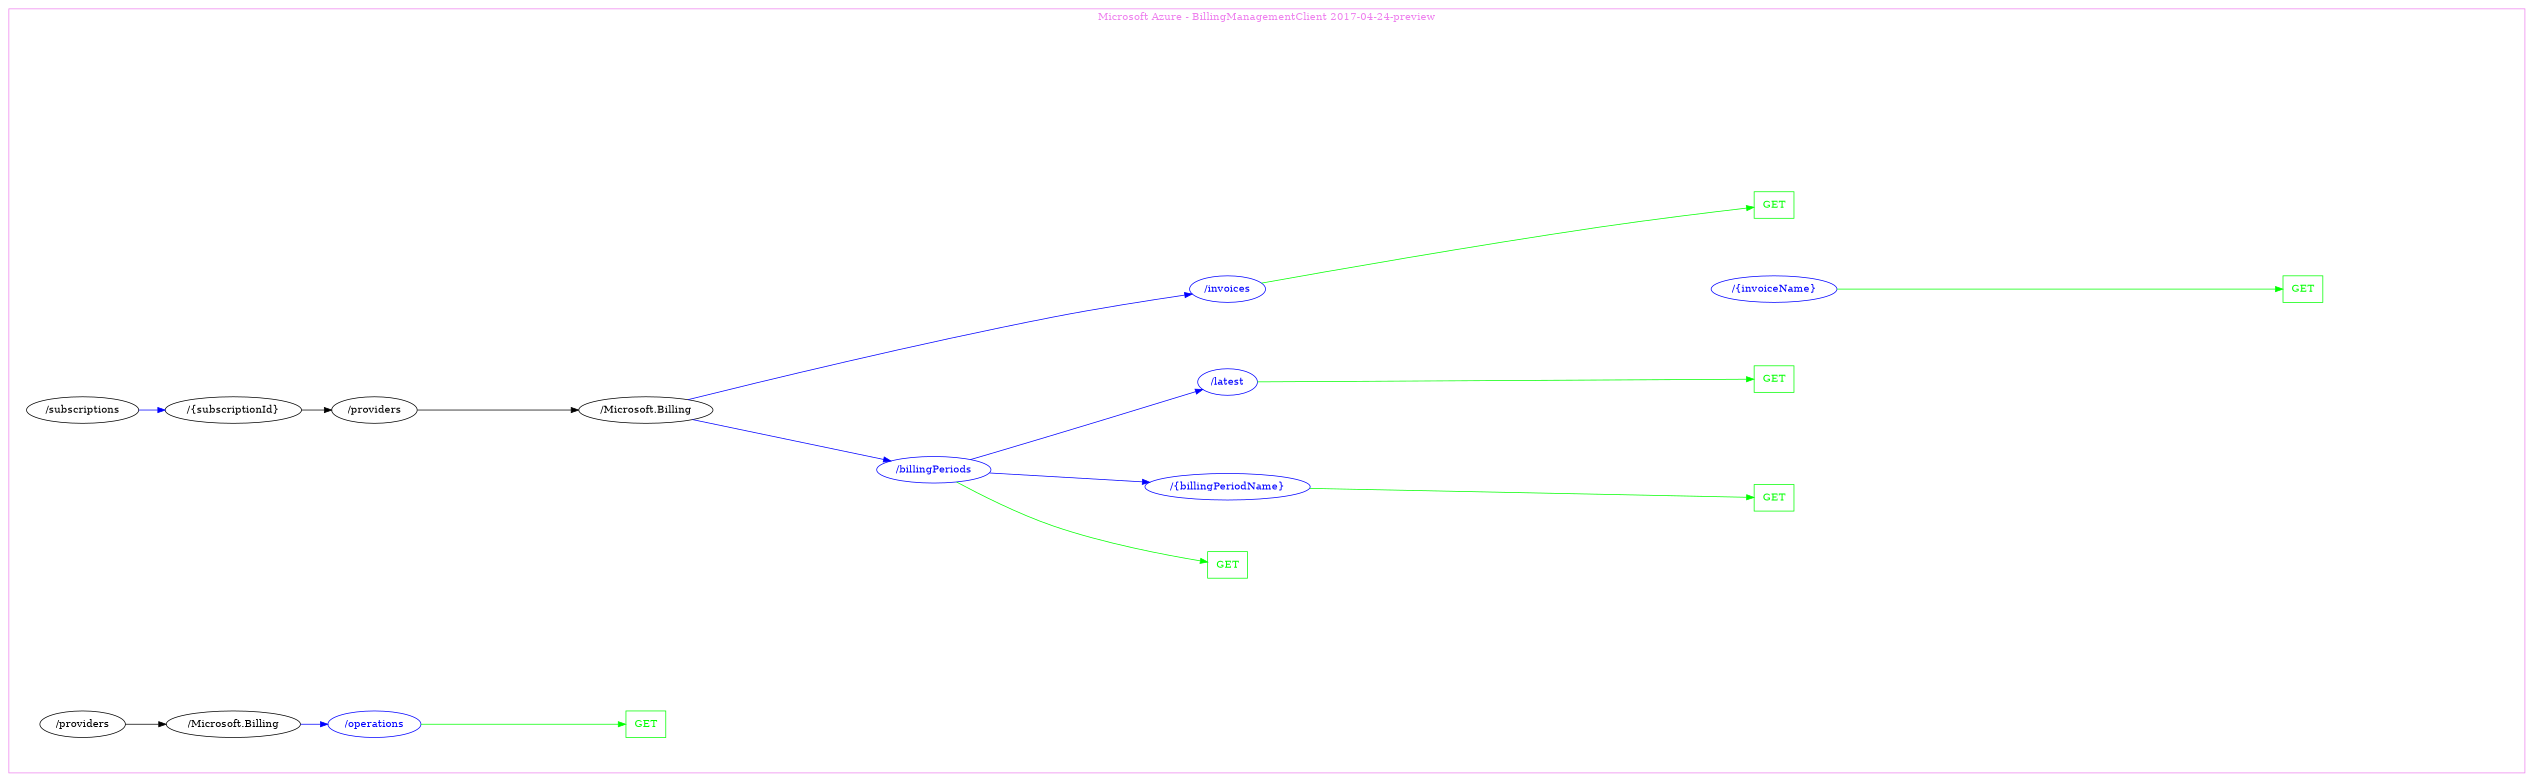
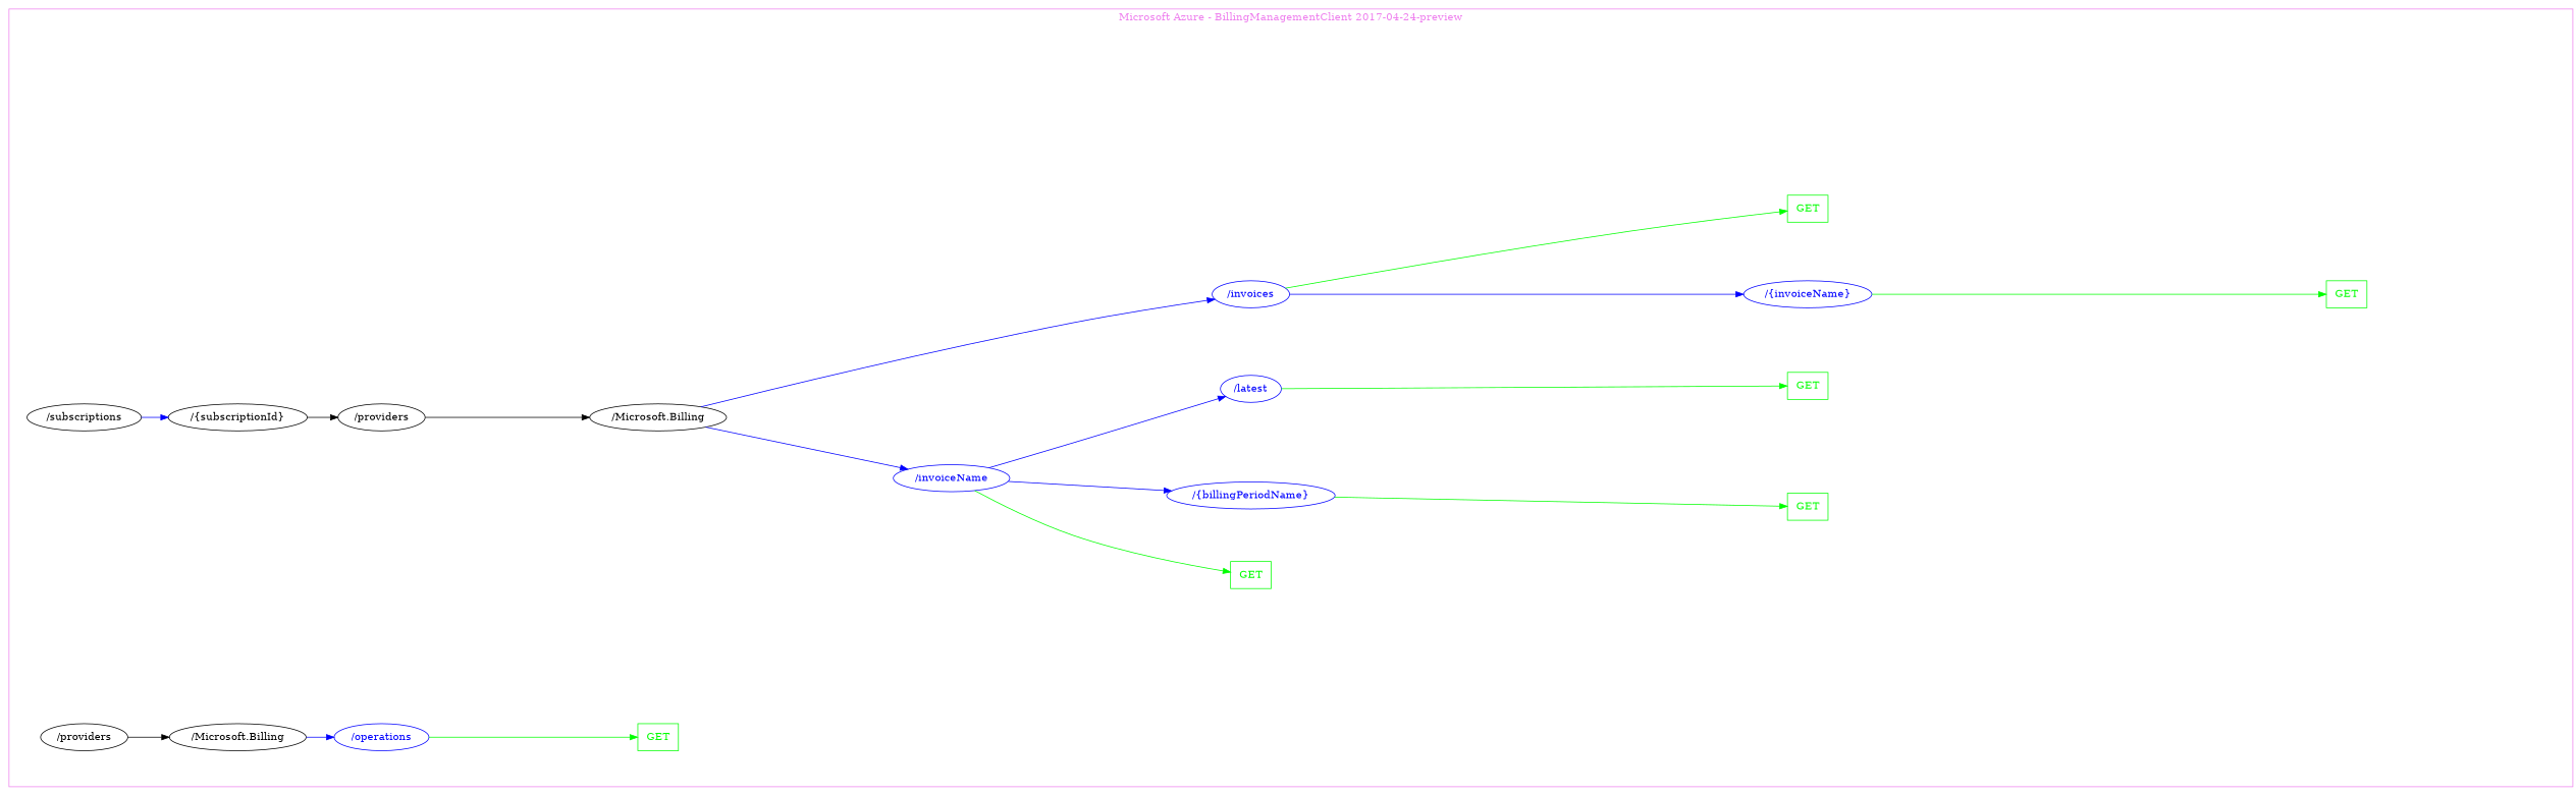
  digraph {
    rankdir=LR
    node [color=green fontcolor=green shape=ellipse]
    edge [color=blue fontcolor=green]
    n1 [label=GET shape=box]
    n2 [label=GET shape=box]
    n3 [color=blue fontcolor=blue label="/{billingPeriodName}"]
-   n4 [color=blue fontcolor=blue label="/billingPeriods"]
+   n4 [color=blue fontcolor=blue label="/invoiceName"]
    n5 [label=GET shape=box]
    n6 [label=GET shape=box]
    n7 [color=blue fontcolor=blue label="/latest"]
    n8 [label=GET shape=box]
    n9 [color=blue fontcolor=blue label="/{invoiceName}"]
    n10 [color=blue fontcolor=blue label="/invoices"]
    n11 [color=black fontcolor=black label="/Microsoft.Billing"]
    n12 [color=black fontcolor=black label="/providers"]
    n13 [color=black fontcolor=black label="/{subscriptionId}"]
    n14 [color=black fontcolor=black label="/subscriptions"]
    n15 [label=GET shape=box]
    n16 [color=blue fontcolor=blue label="/operations"]
    n17 [color=black fontcolor=black label="/Microsoft.Billing"]
    n18 [color=black fontcolor=black label="/providers"]
    subgraph cluster_1 {
      color=violet
      fontcolor=violet
      label="Microsoft Azure - BillingManagementClient 2017-04-24-preview"
      subgraph cluster_2 {
        color=white
        fontcolor=white
        label="Microsoft Azure - BillingManagementClient 2017-04-24-preview"
        subgraph cluster_3 {
          color=white
          fontcolor=white
          label="Microsoft Azure - BillingManagementClient 2017-04-24-preview"
          n14
          subgraph cluster_4 {
            color=white
            fontcolor=white
            label="Microsoft Azure - BillingManagementClient 2017-04-24-preview"
            n13
            subgraph cluster_5 {
              color=white
              fontcolor=white
              label="Microsoft Azure - BillingManagementClient 2017-04-24-preview"
              n12
              subgraph cluster_6 {
                color=white
                fontcolor=white
                label="Microsoft Azure - BillingManagementClient 2017-04-24-preview"
                n11
                subgraph cluster_7 {
                  color=white
                  fontcolor=white
                  label="Microsoft Azure - BillingManagementClient 2017-04-24-preview"
                  n4
                  subgraph cluster_8 {
                    color=white
                    fontcolor=white
                    label="Microsoft Azure - BillingManagementClient 2017-04-24-preview"
                    n1
                  }
                  subgraph cluster_9 {
                    color=white
                    fontcolor=white
                    label="Microsoft Azure - BillingManagementClient 2017-04-24-preview"
                    n3
                    subgraph cluster_10 {
                      color=white
                      fontcolor=white
                      label="Microsoft Azure - BillingManagementClient 2017-04-24-preview"
                      n2
                    }
                  }
                }
                subgraph cluster_11 {
                  color=white
                  fontcolor=white
                  label="Microsoft Azure - BillingManagementClient 2017-04-24-preview"
                  n10
                  subgraph cluster_12 {
                    color=white
                    fontcolor=white
                    label="Microsoft Azure - BillingManagementClient 2017-04-24-preview"
                    n5
                  }
                  subgraph cluster_13 {
                    color=white
                    fontcolor=white
                    label="Microsoft Azure - BillingManagementClient 2017-04-24-preview"
                    n7
                    subgraph cluster_14 {
                      color=white
                      fontcolor=white
                      label="Microsoft Azure - BillingManagementClient 2017-04-24-preview"
                      n6
                    }
                  }
                  subgraph cluster_15 {
                    color=white
                    fontcolor=white
                    label="Microsoft Azure - BillingManagementClient 2017-04-24-preview"
                    n9
                    subgraph cluster_16 {
                      color=white
                      fontcolor=white
                      label="Microsoft Azure - BillingManagementClient 2017-04-24-preview"
                      n8
                    }
                  }
                }
              }
            }
          }
        }
        subgraph cluster_17 {
          color=white
          fontcolor=white
          label="Microsoft Azure - BillingManagementClient 2017-04-24-preview"
          n18
          subgraph cluster_18 {
            color=white
            fontcolor=white
            label="Microsoft Azure - BillingManagementClient 2017-04-24-preview"
            n17
            subgraph cluster_19 {
              color=white
              fontcolor=white
              label="Microsoft Azure - BillingManagementClient 2017-04-24-preview"
              n16
              subgraph cluster_20 {
                color=white
                fontcolor=white
                label="Microsoft Azure - BillingManagementClient 2017-04-24-preview"
                n15
              }
            }
          }
        }
      }
    }
    n3 -> n2 [color=green]
    n4 -> n1 [color=green]
    n4 -> n3 [fontcolor=blue]
    n4 -> n7 [fontcolor=blue]
    n7 -> n6 [color=green]
    n9 -> n8 [color=green]
    n10 -> n5 [color=green]
+   n10 -> n9 [fontcolor=blue]
    n11 -> n4 [fontcolor=blue]
    n11 -> n10 [fontcolor=blue]
    n12 -> n11 [color=black fontcolor=black]
    n13 -> n12 [color=black fontcolor=black]
    n14 -> n13 [fontcolor=black]
    n16 -> n15 [color=green]
    n17 -> n16 [fontcolor=blue]
    n18 -> n17 [color=black fontcolor=black]
  }
